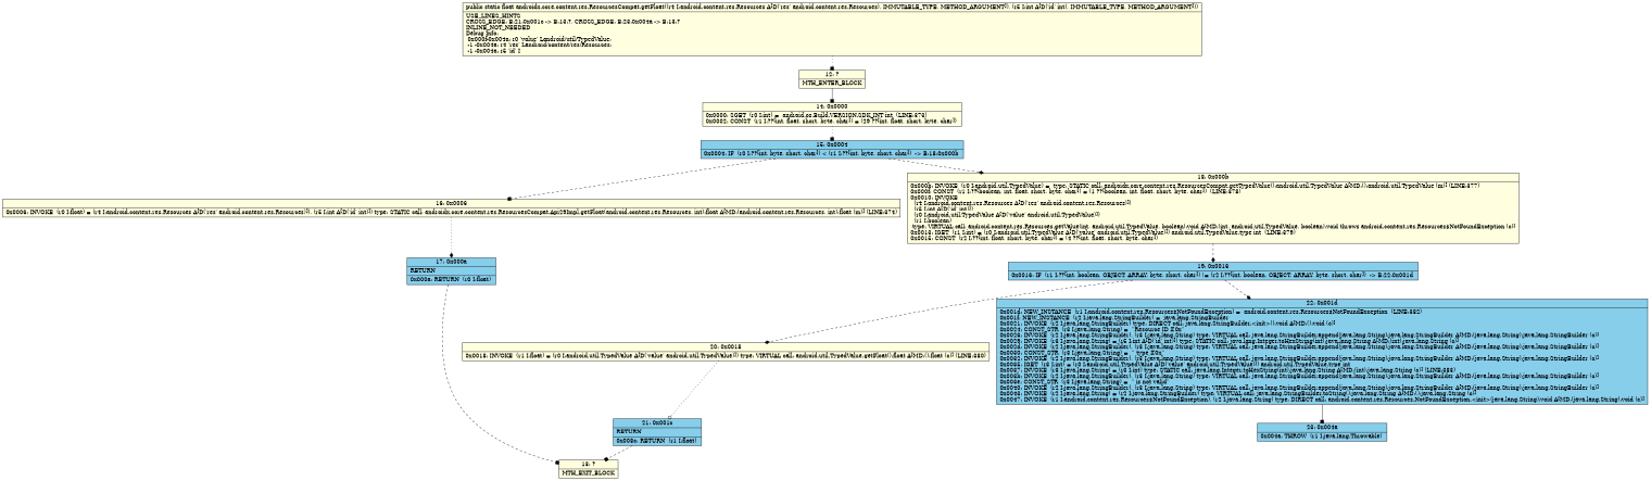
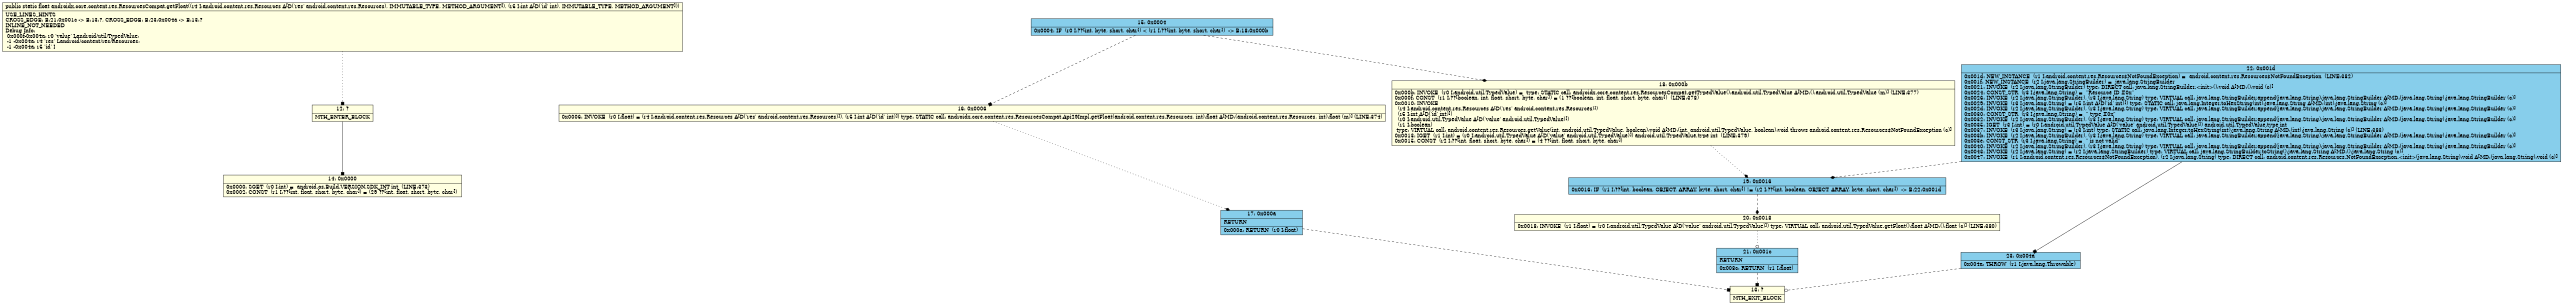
  digraph {
    node [fillcolor=lightyellow shape=record style=filled]
    edge [arrowhead=box style=dashed]
    n1 [label="{12\:\ ?|MTH_ENTER_BLOCK\l}"]
    n2 [label="{14\:\ 0x0000|0x0000: SGET  (r0 I:int) =  android.os.Build.VERSION.SDK_INT int  (LINE:373)\l0x0002: CONST  (r1 I:??[int, float, short, byte, char]) = (29 ??[int, float, short, byte, char]) \l}"]
    n3 [fillcolor=skyblue label="{15\:\ 0x0004|0x0004: IF  (r0 I:??[int, byte, short, char]) \< (r1 I:??[int, byte, short, char])  \-\> B:18:0x000b \l}"]
    n4 [label="{16\:\ 0x0006|0x0006: INVOKE  (r0 I:float) = (r4 I:android.content.res.Resources A[D('res' android.content.res.Resources)]), (r5 I:int A[D('id' int)]) type: STATIC call: androidx.core.content.res.ResourcesCompat.Api29Impl.getFloat(android.content.res.Resources, int):float A[MD:(android.content.res.Resources, int):float (m)] (LINE:374)\l}"]
    n5 [label="{18\:\ 0x000b|0x000b: INVOKE  (r0 I:android.util.TypedValue) =  type: STATIC call: androidx.core.content.res.ResourcesCompat.getTypedValue():android.util.TypedValue A[MD:():android.util.TypedValue (m)] (LINE:377)\l0x000f: CONST  (r1 I:??[boolean, int, float, short, byte, char]) = (1 ??[boolean, int, float, short, byte, char])  (LINE:378)\l0x0010: INVOKE  \l  (r4 I:android.content.res.Resources A[D('res' android.content.res.Resources)])\l  (r5 I:int A[D('id' int)])\l  (r0 I:android.util.TypedValue A[D('value' android.util.TypedValue)])\l  (r1 I:boolean)\l type: VIRTUAL call: android.content.res.Resources.getValue(int, android.util.TypedValue, boolean):void A[MD:(int, android.util.TypedValue, boolean):void throws android.content.res.Resources$NotFoundException (c)]\l0x0013: IGET  (r1 I:int) = (r0 I:android.util.TypedValue A[D('value' android.util.TypedValue)]) android.util.TypedValue.type int  (LINE:379)\l0x0015: CONST  (r2 I:??[int, float, short, byte, char]) = (4 ??[int, float, short, byte, char]) \l}"]
    n6 [fillcolor=skyblue label="{17\:\ 0x000a|RETURN\l|0x000a: RETURN  (r0 I:float) \l}"]
    n7 [fillcolor=skyblue label="{19\:\ 0x0016|0x0016: IF  (r1 I:??[int, boolean, OBJECT, ARRAY, byte, short, char]) != (r2 I:??[int, boolean, OBJECT, ARRAY, byte, short, char])  \-\> B:22:0x001d \l}"]
    n8 [label="{13\:\ ?|MTH_EXIT_BLOCK\l}"]
    n9 [label="{20\:\ 0x0018|0x0018: INVOKE  (r1 I:float) = (r0 I:android.util.TypedValue A[D('value' android.util.TypedValue)]) type: VIRTUAL call: android.util.TypedValue.getFloat():float A[MD:():float (c)] (LINE:380)\l}"]
    n10 [fillcolor=skyblue label="{22\:\ 0x001d|0x001d: NEW_INSTANCE  (r1 I:android.content.res.Resources$NotFoundException) =  android.content.res.Resources$NotFoundException  (LINE:382)\l0x001f: NEW_INSTANCE  (r2 I:java.lang.StringBuilder) =  java.lang.StringBuilder \l0x0021: INVOKE  (r2 I:java.lang.StringBuilder) type: DIRECT call: java.lang.StringBuilder.\<init\>():void A[MD:():void (c)]\l0x0024: CONST_STR  (r3 I:java.lang.String) =  \"Resource ID #0x\" \l0x0026: INVOKE  (r2 I:java.lang.StringBuilder), (r3 I:java.lang.String) type: VIRTUAL call: java.lang.StringBuilder.append(java.lang.String):java.lang.StringBuilder A[MD:(java.lang.String):java.lang.StringBuilder (c)]\l0x0029: INVOKE  (r3 I:java.lang.String) = (r5 I:int A[D('id' int)]) type: STATIC call: java.lang.Integer.toHexString(int):java.lang.String A[MD:(int):java.lang.String (c)]\l0x002d: INVOKE  (r2 I:java.lang.StringBuilder), (r3 I:java.lang.String) type: VIRTUAL call: java.lang.StringBuilder.append(java.lang.String):java.lang.StringBuilder A[MD:(java.lang.String):java.lang.StringBuilder (c)]\l0x0030: CONST_STR  (r3 I:java.lang.String) =  \" type #0x\" \l0x0032: INVOKE  (r2 I:java.lang.StringBuilder), (r3 I:java.lang.String) type: VIRTUAL call: java.lang.StringBuilder.append(java.lang.String):java.lang.StringBuilder A[MD:(java.lang.String):java.lang.StringBuilder (c)]\l0x0035: IGET  (r3 I:int) = (r0 I:android.util.TypedValue A[D('value' android.util.TypedValue)]) android.util.TypedValue.type int \l0x0037: INVOKE  (r3 I:java.lang.String) = (r3 I:int) type: STATIC call: java.lang.Integer.toHexString(int):java.lang.String A[MD:(int):java.lang.String (c)] (LINE:383)\l0x003b: INVOKE  (r2 I:java.lang.StringBuilder), (r3 I:java.lang.String) type: VIRTUAL call: java.lang.StringBuilder.append(java.lang.String):java.lang.StringBuilder A[MD:(java.lang.String):java.lang.StringBuilder (c)]\l0x003e: CONST_STR  (r3 I:java.lang.String) =  \" is not valid\" \l0x0040: INVOKE  (r2 I:java.lang.StringBuilder), (r3 I:java.lang.String) type: VIRTUAL call: java.lang.StringBuilder.append(java.lang.String):java.lang.StringBuilder A[MD:(java.lang.String):java.lang.StringBuilder (c)]\l0x0043: INVOKE  (r2 I:java.lang.String) = (r2 I:java.lang.StringBuilder) type: VIRTUAL call: java.lang.StringBuilder.toString():java.lang.String A[MD:():java.lang.String (c)]\l0x0047: INVOKE  (r1 I:android.content.res.Resources$NotFoundException), (r2 I:java.lang.String) type: DIRECT call: android.content.res.Resources.NotFoundException.\<init\>(java.lang.String):void A[MD:(java.lang.String):void (c)]\l}"]
    n11 [fillcolor=skyblue label="{21\:\ 0x001c|RETURN\l|0x008c: RETURN  (r1 I:float) \l}"]
    n12 [fillcolor=skyblue label="{23\:\ 0x004a|0x004a: THROW  (r1 I:java.lang.Throwable) \l}"]
    n13 [label="{public static float androidx.core.content.res.ResourcesCompat.getFloat((r4 I:android.content.res.Resources A[D('res' android.content.res.Resources), IMMUTABLE_TYPE, METHOD_ARGUMENT]), (r5 I:int A[D('id' int), IMMUTABLE_TYPE, METHOD_ARGUMENT]))  | USE_LINES_HINTS\lCROSS_EDGE: B:21:0x001c \-\> B:13:?, CROSS_EDGE: B:23:0x004a \-\> B:13:?\lINLINE_NOT_NEEDED\lDebug Info:\l  0x000f\-0x004a: r0 'value' Landroid\/util\/TypedValue;\l  \-1 \-0x004a: r4 'res' Landroid\/content\/res\/Resources;\l  \-1 \-0x004a: r5 'id' I\l}"]
    n1 -> n2 [style=solid]
-   n2 -> n3 [style=dotted]
    n3 -> n4
    n3 -> n5 [arrowhead=diamond]
    n4 -> n6 [arrowhead=diamond style=dotted]
-   n5 -> n7 [arrowhead=diamond]
+   n5 -> n7 [arrowhead=diamond style=dotted]
    n6 -> n8
    n7 -> n9 [arrowhead=diamond]
-   n7 -> n10 [arrowhead=diamond]
+   n10 -> n7 [arrowhead=diamond]
    n9 -> n11 [arrowhead=odot style=dotted]
    n10 -> n12 [style=solid]
    n11 -> n8
+   n12 -> n8 [arrowhead=odot]
    n13 -> n1 [style=dotted]
  }
